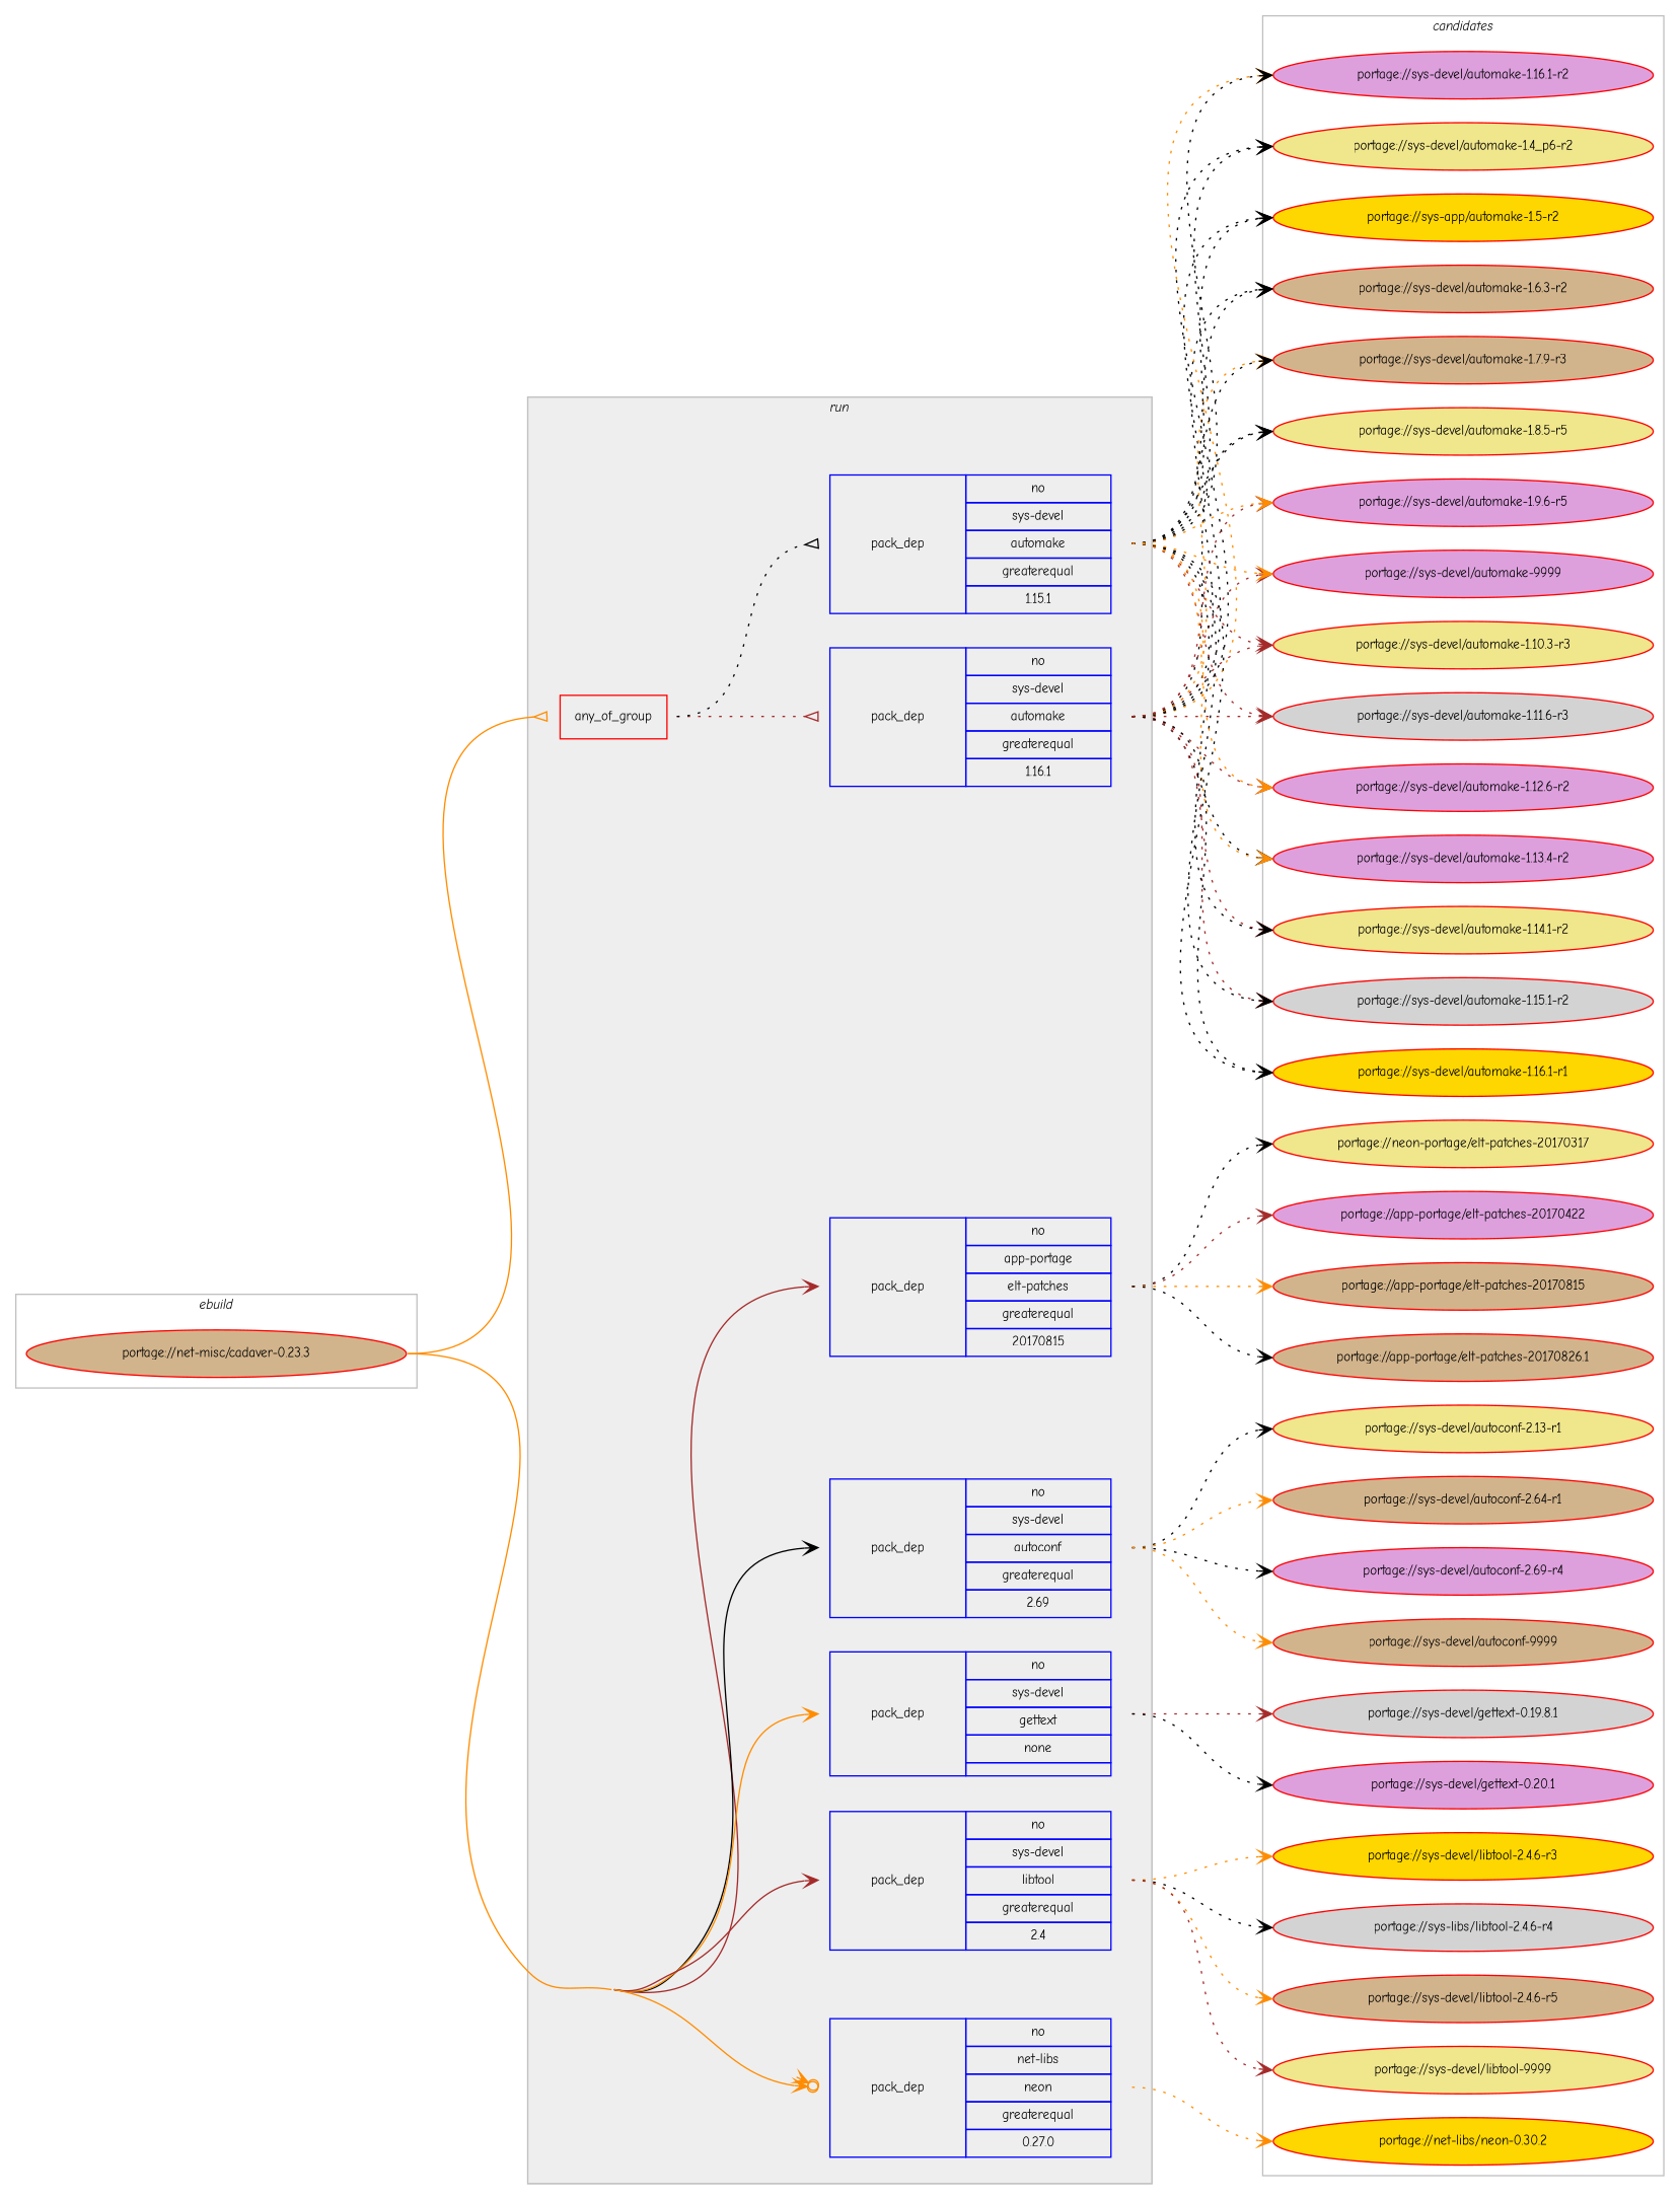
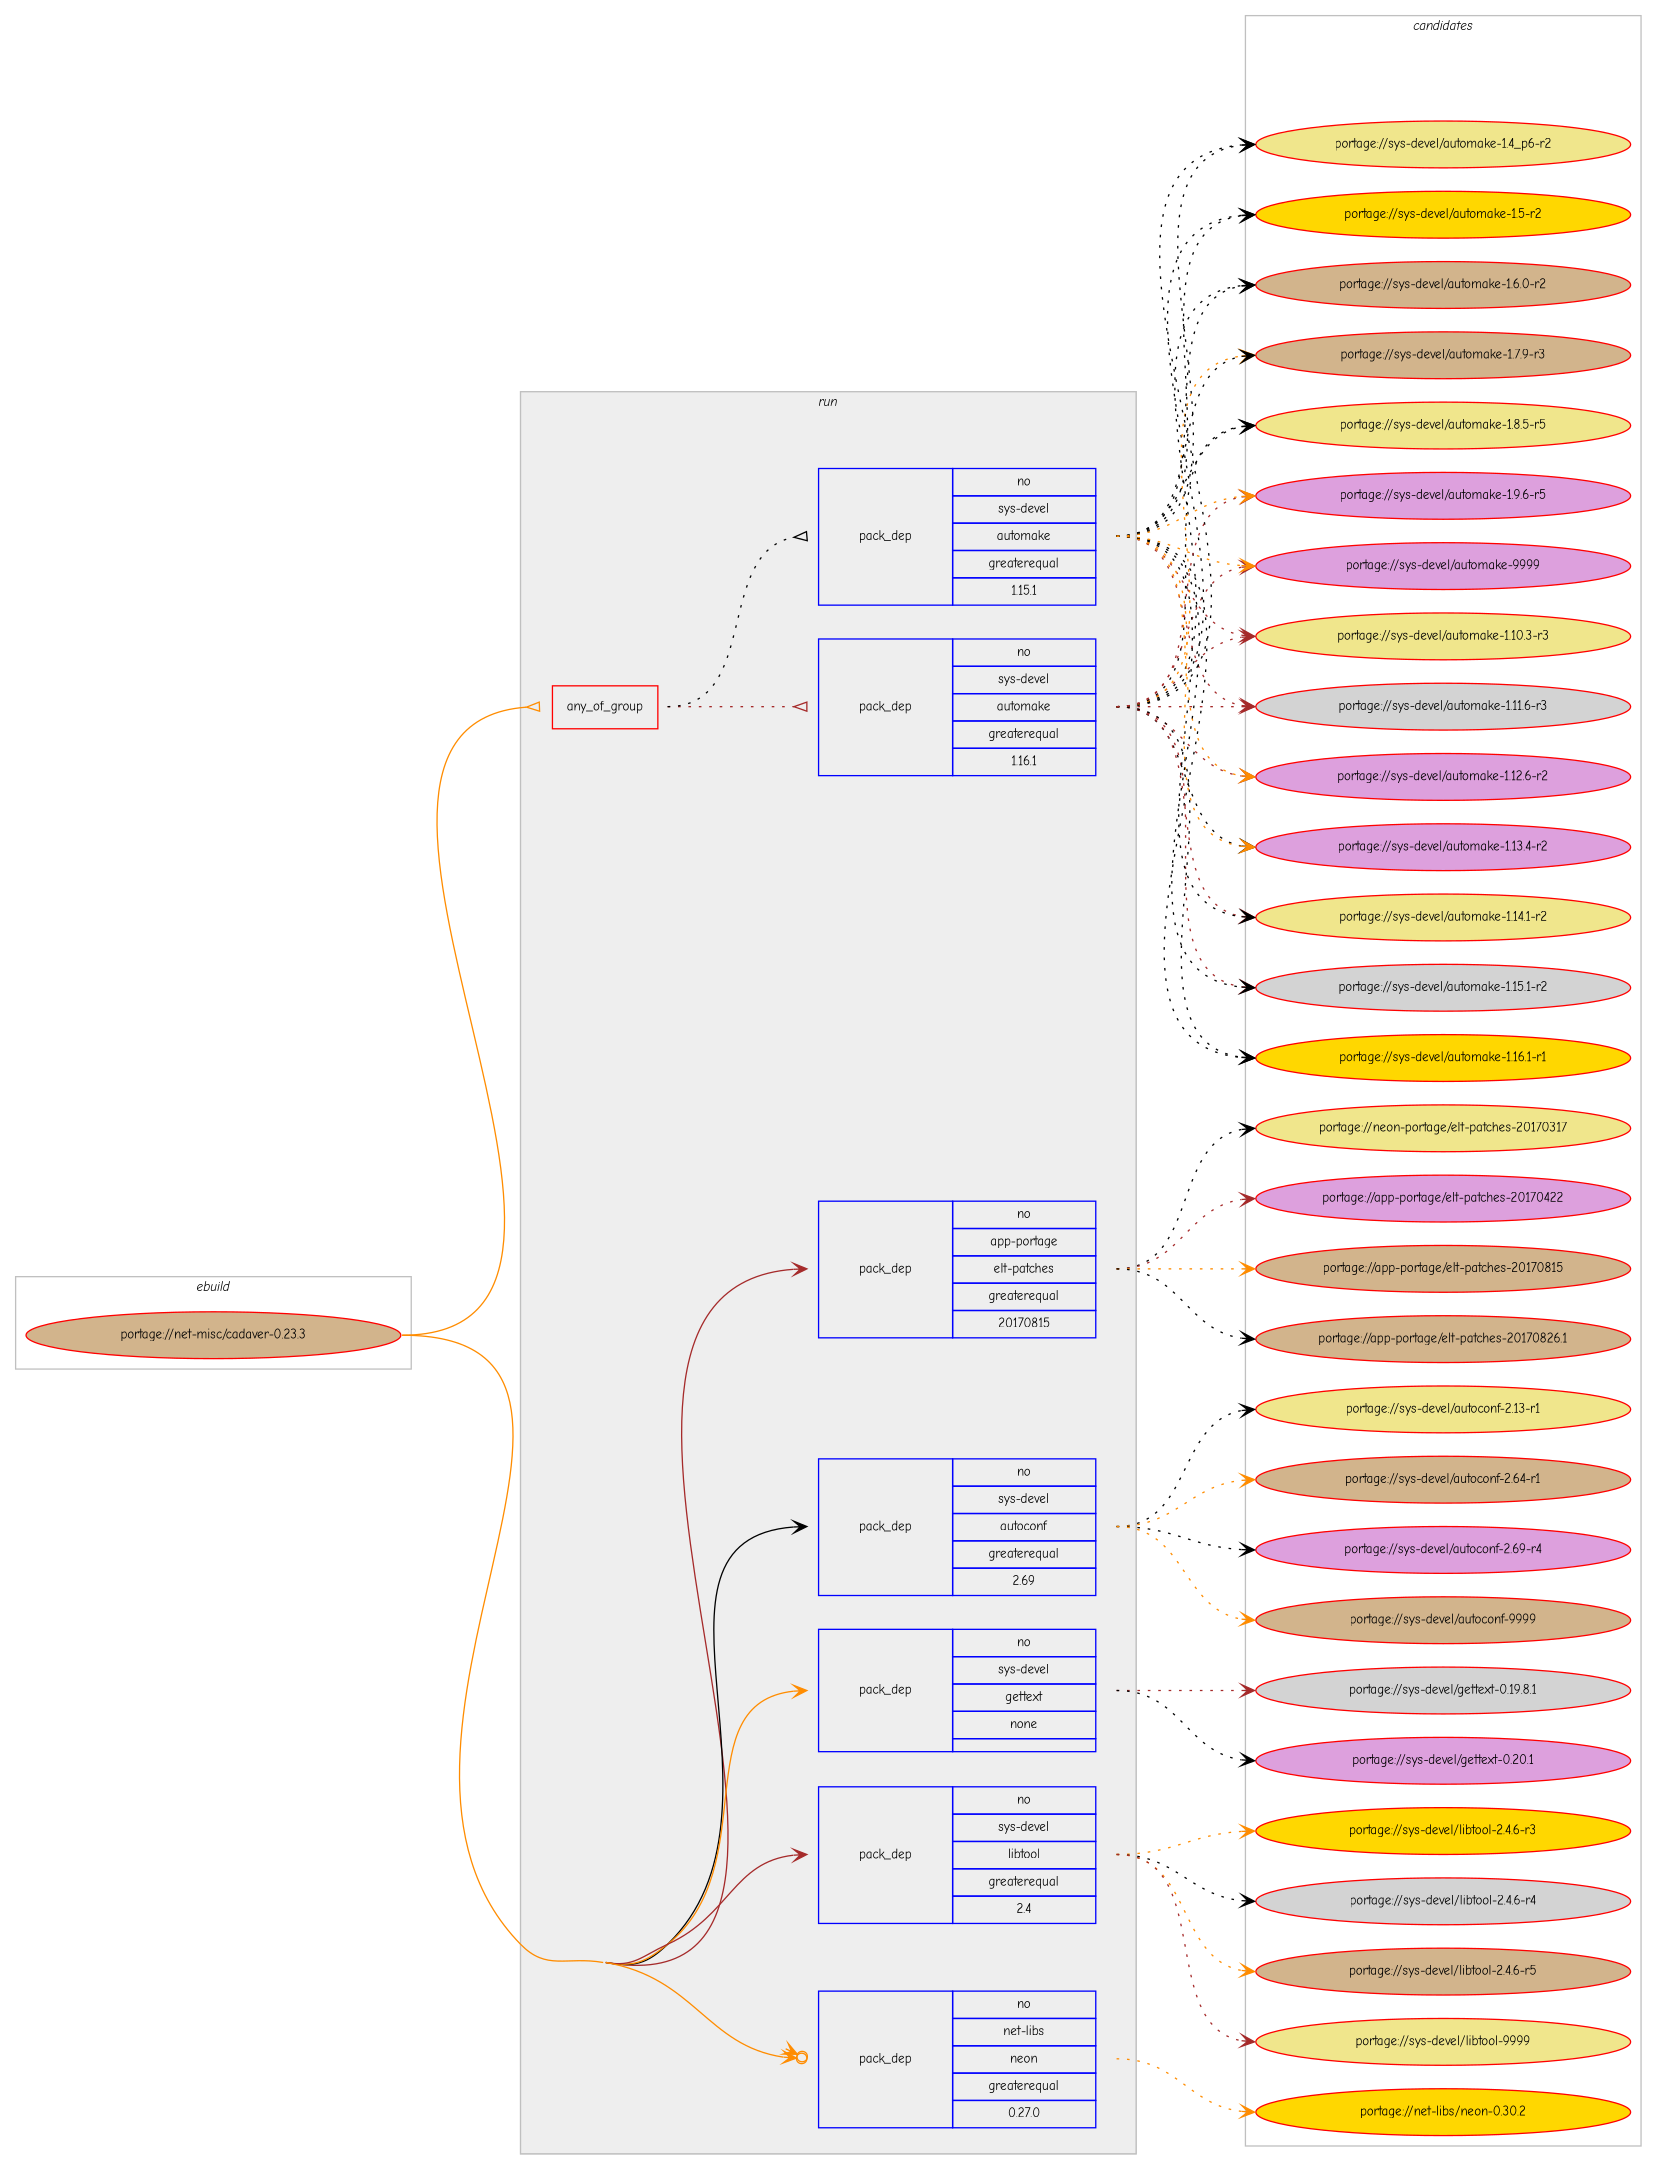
  digraph {
    compound=true
    concentrate=true
    fontname="Comic Neue"
    fontsize=10
    newrank=true
    rankdir=LR
    ranksep=1.5
    node [color=red fontname="Comic Neue" fontsize=10 style=filled]
    edge [arrowhead=vee color=black fontname="Comic Neue" headport=w style=dotted tailport=e weight=100]
    n1 [fillcolor=tan label="portage://net-misc/cadaver-0.23.3" width=4]
    n2 [color=blue label=<<TABLE BORDER="0" CELLBORDER="1" CELLSPACING="0" CELLPADDING="4" WIDTH="220"><TR><TD ROWSPAN="6" CELLPADDING="30">pack_dep</TD></TR><TR><TD WIDTH="110">no</TD></TR><TR><TD>sys-devel</TD></TR><TR><TD>automake</TD></TR><TR><TD>greaterequal</TD></TR><TR><TD>1.16.1</TD></TR></TABLE>> shape=none style=""]
    n3 [color=blue label=<<TABLE BORDER="0" CELLBORDER="1" CELLSPACING="0" CELLPADDING="4" WIDTH="220"><TR><TD ROWSPAN="6" CELLPADDING="30">pack_dep</TD></TR><TR><TD WIDTH="110">no</TD></TR><TR><TD>sys-devel</TD></TR><TR><TD>automake</TD></TR><TR><TD>greaterequal</TD></TR><TR><TD>1.15.1</TD></TR></TABLE>> shape=none style=""]
    n4 [label=<<TABLE BORDER="0" CELLBORDER="1" CELLSPACING="0" CELLPADDING="4"><TR><TD CELLPADDING="10">any_of_group</TD></TR></TABLE>> shape=none style=""]
    n5 [color=blue label=<<TABLE BORDER="0" CELLBORDER="1" CELLSPACING="0" CELLPADDING="4" WIDTH="220"><TR><TD ROWSPAN="6" CELLPADDING="30">pack_dep</TD></TR><TR><TD WIDTH="110">no</TD></TR><TR><TD>app-portage</TD></TR><TR><TD>elt-patches</TD></TR><TR><TD>greaterequal</TD></TR><TR><TD>20170815</TD></TR></TABLE>> shape=none style=""]
    n6 [color=blue label=<<TABLE BORDER="0" CELLBORDER="1" CELLSPACING="0" CELLPADDING="4" WIDTH="220"><TR><TD ROWSPAN="6" CELLPADDING="30">pack_dep</TD></TR><TR><TD WIDTH="110">no</TD></TR><TR><TD>sys-devel</TD></TR><TR><TD>autoconf</TD></TR><TR><TD>greaterequal</TD></TR><TR><TD>2.69</TD></TR></TABLE>> shape=none style=""]
    n7 [color=blue label=<<TABLE BORDER="0" CELLBORDER="1" CELLSPACING="0" CELLPADDING="4" WIDTH="220"><TR><TD ROWSPAN="6" CELLPADDING="30">pack_dep</TD></TR><TR><TD WIDTH="110">no</TD></TR><TR><TD>sys-devel</TD></TR><TR><TD>gettext</TD></TR><TR><TD>none</TD></TR><TR><TD></TD></TR></TABLE>> shape=none style=""]
    n8 [color=blue label=<<TABLE BORDER="0" CELLBORDER="1" CELLSPACING="0" CELLPADDING="4" WIDTH="220"><TR><TD ROWSPAN="6" CELLPADDING="30">pack_dep</TD></TR><TR><TD WIDTH="110">no</TD></TR><TR><TD>sys-devel</TD></TR><TR><TD>libtool</TD></TR><TR><TD>greaterequal</TD></TR><TR><TD>2.4</TD></TR></TABLE>> shape=none style=""]
    n9 [color=blue label=<<TABLE BORDER="0" CELLBORDER="1" CELLSPACING="0" CELLPADDING="4" WIDTH="220"><TR><TD ROWSPAN="6" CELLPADDING="30">pack_dep</TD></TR><TR><TD WIDTH="110">no</TD></TR><TR><TD>net-libs</TD></TR><TR><TD>neon</TD></TR><TR><TD>greaterequal</TD></TR><TR><TD>0.27.0</TD></TR></TABLE>> shape=none style=""]
    n10 [fillcolor=khaki label="portage://sys-devel/automake-1.10.3-r3" width=4]
    n11 [fillcolor=lightgrey label="portage://sys-devel/automake-1.11.6-r3" width=4]
    n12 [fillcolor=plum label="portage://sys-devel/automake-1.12.6-r2" width=4]
    n13 [fillcolor=plum label="portage://sys-devel/automake-1.13.4-r2" width=4]
    n14 [fillcolor=khaki label="portage://sys-devel/automake-1.14.1-r2" width=4]
    n15 [fillcolor=lightgrey label="portage://sys-devel/automake-1.15.1-r2" width=4]
    n16 [fillcolor=gold label="portage://sys-devel/automake-1.16.1-r1" width=4]
-   n17 [fillcolor=plum label="portage://sys-devel/automake-1.16.1-r2" width=4]
    n18 [fillcolor=khaki label="portage://sys-devel/automake-1.4_p6-r2" width=4]
-   n19 [fillcolor=gold label="portage://sys-app/automake-1.5-r2" width=4]
-   n20 [fillcolor=tan label="portage://sys-devel/automake-1.6.3-r2" width=4]
+   n19 [fillcolor=gold label="portage://sys-devel/automake-1.5-r2" width=4]
+   n20 [fillcolor=tan label="portage://sys-devel/automake-1.6.0-r2" width=4]
    n21 [fillcolor=tan label="portage://sys-devel/automake-1.7.9-r3" width=4]
    n22 [fillcolor=khaki label="portage://sys-devel/automake-1.8.5-r5" width=4]
    n23 [fillcolor=plum label="portage://sys-devel/automake-1.9.6-r5" width=4]
    n24 [fillcolor=plum label="portage://sys-devel/automake-9999" width=4]
    n25 [fillcolor=khaki label="portage://neon-portage/elt-patches-20170317" width=4]
    n26 [fillcolor=plum label="portage://app-portage/elt-patches-20170422" width=4]
    n27 [fillcolor=tan label="portage://app-portage/elt-patches-20170815" width=4]
    n28 [fillcolor=tan label="portage://app-portage/elt-patches-20170826.1" width=4]
    n29 [fillcolor=khaki label="portage://sys-devel/autoconf-2.13-r1" width=4]
    n30 [fillcolor=tan label="portage://sys-devel/autoconf-2.64-r1" width=4]
    n31 [fillcolor=plum label="portage://sys-devel/autoconf-2.69-r4" width=4]
    n32 [fillcolor=tan label="portage://sys-devel/autoconf-9999" width=4]
    n33 [fillcolor=lightgrey label="portage://sys-devel/gettext-0.19.8.1" width=4]
    n34 [fillcolor=plum label="portage://sys-devel/gettext-0.20.1" width=4]
    n35 [fillcolor=gold label="portage://sys-devel/libtool-2.4.6-r3" width=4]
-   n36 [fillcolor=lightgrey label="portage://sys-libs/libtool-2.4.6-r4" width=4]
+   n36 [fillcolor=lightgrey label="portage://sys-devel/libtool-2.4.6-r4" width=4]
    n37 [fillcolor=tan label="portage://sys-devel/libtool-2.4.6-r5" width=4]
    n38 [fillcolor=khaki label="portage://sys-devel/libtool-9999" width=4]
    n39 [fillcolor=gold label="portage://net-libs/neon-0.30.2" width=4]
    subgraph cluster_1 {
      color=gray
      label=<<i>ebuild</i>>
      rank=same
      n1
    }
    subgraph cluster_2 {
      color=gray
      label=<<i>dependencies</i>>
      subgraph cluster_3 {
        color=gray
        fillcolor="#eeeeee"
        label=<<i>compile</i>>
        style=filled
        subgraph sub_4 {
          color=gray
          fillcolor="#eeeeee"
          label=<<i>compile</i>>
          style=filled
          n4
          subgraph sub_5 {
            color=gray
            fillcolor="#eeeeee"
            label=<<i>compile</i>>
            style=filled
            n2
          }
          subgraph sub_6 {
            color=gray
            fillcolor="#eeeeee"
            label=<<i>compile</i>>
            style=filled
            n3
          }
        }
        subgraph sub_7 {
          color=gray
          fillcolor="#eeeeee"
          label=<<i>compile</i>>
          style=filled
          n5
        }
        subgraph sub_8 {
          color=gray
          fillcolor="#eeeeee"
          label=<<i>compile</i>>
          style=filled
          n6
        }
        subgraph sub_9 {
          color=gray
          fillcolor="#eeeeee"
          label=<<i>compile</i>>
          style=filled
          n7
        }
        subgraph sub_10 {
          color=gray
          fillcolor="#eeeeee"
          label=<<i>compile</i>>
          style=filled
          n8
        }
      }
      subgraph cluster_11 {
        color=gray
        fillcolor="#eeeeee"
        label=<<i>compile and run</i>>
        style=filled
        subgraph sub_12 {
          color=gray
          fillcolor="#eeeeee"
          label=<<i>compile and run</i>>
          style=filled
          n9
        }
      }
      subgraph cluster_13 {
        color=gray
        fillcolor="#eeeeee"
        label=<<i>run</i>>
        style=filled
      }
    }
    subgraph cluster_14 {
      color=gray
      label=<<i>candidates</i>>
      rank=same
      subgraph sub_15 {
        color=black
        label=<<i>candidates</i>>
        nodesep=1
        rank=same
        n10
        n11
        n12
        n13
        n14
        n15
        n16
-       n17
        n18
        n19
        n20
        n21
        n22
        n23
        n24
      }
      subgraph sub_16 {
        color=black
        label=<<i>candidates</i>>
        nodesep=1
        rank=same
        n10
        n11
        n12
        n13
        n14
        n15
        n16
-       n17
        n18
        n19
        n20
        n21
        n22
        n23
        n24
      }
      subgraph sub_17 {
        color=black
        label=<<i>candidates</i>>
        nodesep=1
        rank=same
        n25
        n26
        n27
        n28
      }
      subgraph sub_18 {
        color=black
        label=<<i>candidates</i>>
        nodesep=1
        rank=same
        n29
        n30
        n31
        n32
      }
      subgraph sub_19 {
        color=black
        label=<<i>candidates</i>>
        nodesep=1
        rank=same
        n33
        n34
      }
      subgraph sub_20 {
        color=black
        label=<<i>candidates</i>>
        nodesep=1
        rank=same
        n35
        n36
        n37
        n38
      }
      subgraph sub_21 {
        color=black
        label=<<i>candidates</i>>
        nodesep=1
        rank=same
        n39
      }
    }
    n1 -> n4 [arrowhead=oinv color=darkorange style=solid weight=20]
    n1 -> n5 [color=brown style=solid weight=20]
    n1 -> n6 [style=solid weight=20]
    n1 -> n7 [color=darkorange style=solid weight=20]
    n1 -> n8 [color=brown style=solid weight=20]
    n1 -> n9 [arrowhead=odotvee color=darkorange style=solid weight=20]
    n2 -> n10 [color=brown]
    n2 -> n11 [color=brown]
    n2 -> n12 [color=brown]
    n2 -> n13
    n2 -> n14 [color=brown]
    n2 -> n15 [color=brown]
    n2 -> n16
-   n2 -> n17 [color=darkorange]
    n2 -> n18
    n2 -> n19
    n2 -> n20
    n2 -> n21 [color=darkorange]
    n2 -> n22
    n2 -> n23 [color=brown]
    n2 -> n24 [color=brown]
    n3 -> n10 [color=brown]
    n3 -> n11 [color=brown]
    n3 -> n12 [color=darkorange]
    n3 -> n13 [color=darkorange]
    n3 -> n14
    n3 -> n15
    n3 -> n16
-   n3 -> n17
    n3 -> n18
    n3 -> n19
    n3 -> n20
    n3 -> n21
    n3 -> n22
    n3 -> n23 [color=darkorange]
    n3 -> n24 [color=darkorange]
    n4 -> n2 [arrowhead=oinv color=brown weight=20]
    n4 -> n3 [arrowhead=oinv weight=20]
    n5 -> n25
    n5 -> n26 [color=brown]
    n5 -> n27 [color=darkorange]
    n5 -> n28
    n6 -> n29
    n6 -> n30 [color=darkorange]
    n6 -> n31
    n6 -> n32 [color=darkorange]
    n7 -> n33 [color=brown]
    n7 -> n34
    n8 -> n35 [color=darkorange]
    n8 -> n36
    n8 -> n37 [color=darkorange]
    n8 -> n38 [color=brown]
    n9 -> n39 [color=darkorange]
  }
